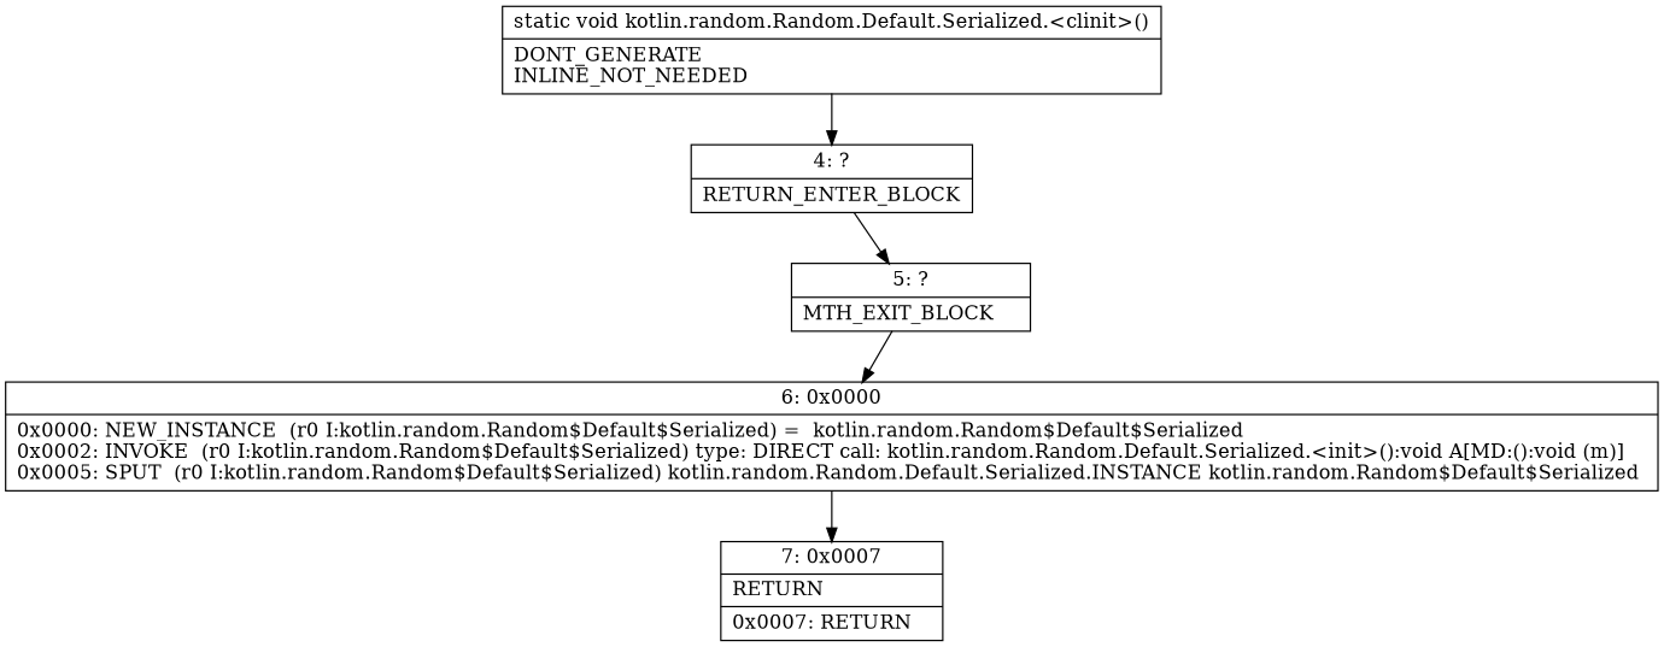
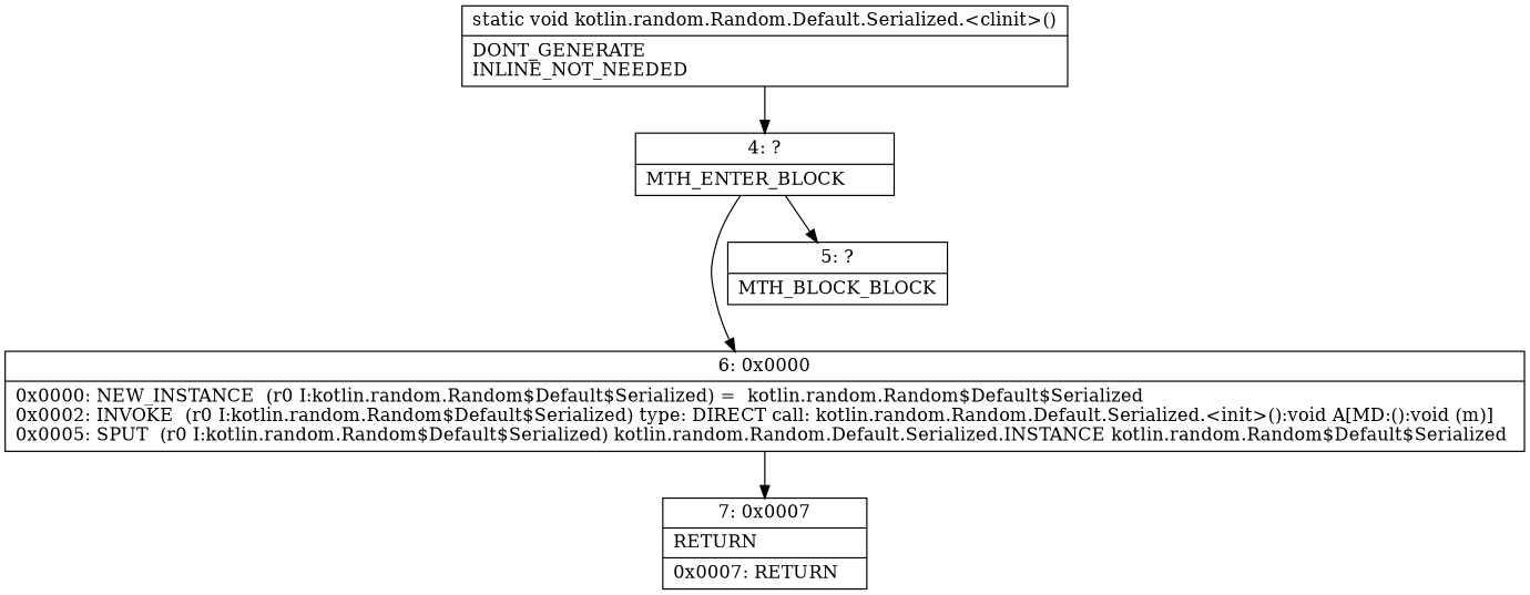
  digraph {
    node [shape=record]
-   n1 [label="{4\:\ ?|RETURN_ENTER_BLOCK\l}"]
+   n1 [label="{4\:\ ?|MTH_ENTER_BLOCK\l}"]
    n2 [label="{6\:\ 0x0000|0x0000: NEW_INSTANCE  (r0 I:kotlin.random.Random$Default$Serialized) =  kotlin.random.Random$Default$Serialized \l0x0002: INVOKE  (r0 I:kotlin.random.Random$Default$Serialized) type: DIRECT call: kotlin.random.Random.Default.Serialized.\<init\>():void A[MD:():void (m)]\l0x0005: SPUT  (r0 I:kotlin.random.Random$Default$Serialized) kotlin.random.Random.Default.Serialized.INSTANCE kotlin.random.Random$Default$Serialized \l}"]
-   n3 [label="{5\:\ ?|MTH_EXIT_BLOCK\l}"]
+   n3 [label="{5\:\ ?|MTH_BLOCK_BLOCK\l}"]
    n4 [label="{7\:\ 0x0007|RETURN\l|0x0007: RETURN   \l}"]
    n5 [label="{static void kotlin.random.Random.Default.Serialized.\<clinit\>()  | DONT_GENERATE\lINLINE_NOT_NEEDED\l}"]
-   n3 -> n2
+   n1 -> n2
    n1 -> n3
    n2 -> n4
    n5 -> n1
  }
